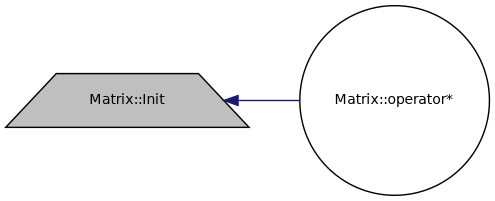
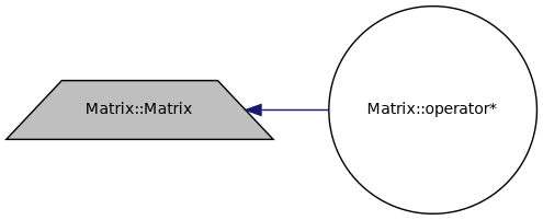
  digraph {
    rankdir=LR
    node [color=black fontname=Helvetica fontsize=10 style=filled]
-   n1 [fillcolor=grey75 fontcolor=black height=0.2 label="Matrix::Init" shape=trapezium width=0.4]
+   n1 [fillcolor=grey75 fontcolor=black height=0.2 label="Matrix::Matrix" shape=trapezium width=0.4]
    n2 [fillcolor=white height=0.2 label="Matrix::operator*" shape=circle width=0.4]
    n1 -> n2 [color=midnightblue dir=back fontname=Helvetica fontsize=10 labelfontname=Helvetica labelfontsize=10 style=solid]
  }
